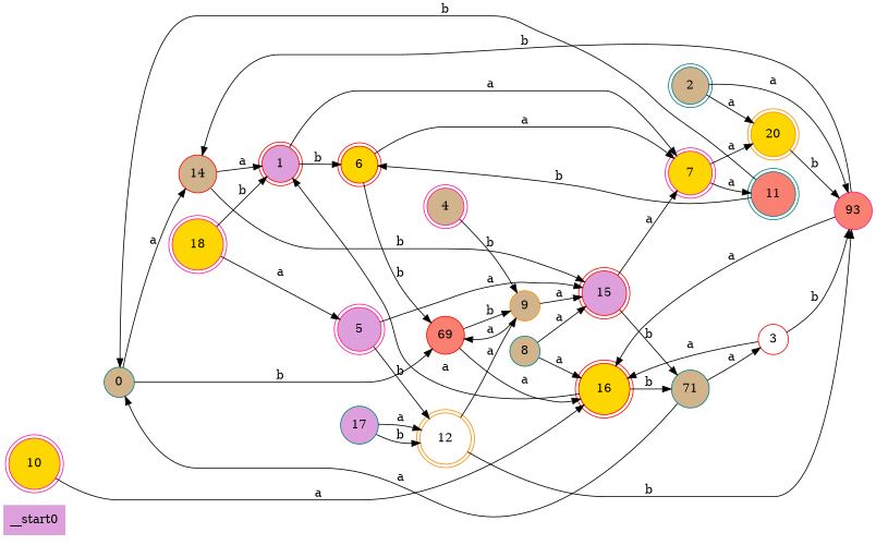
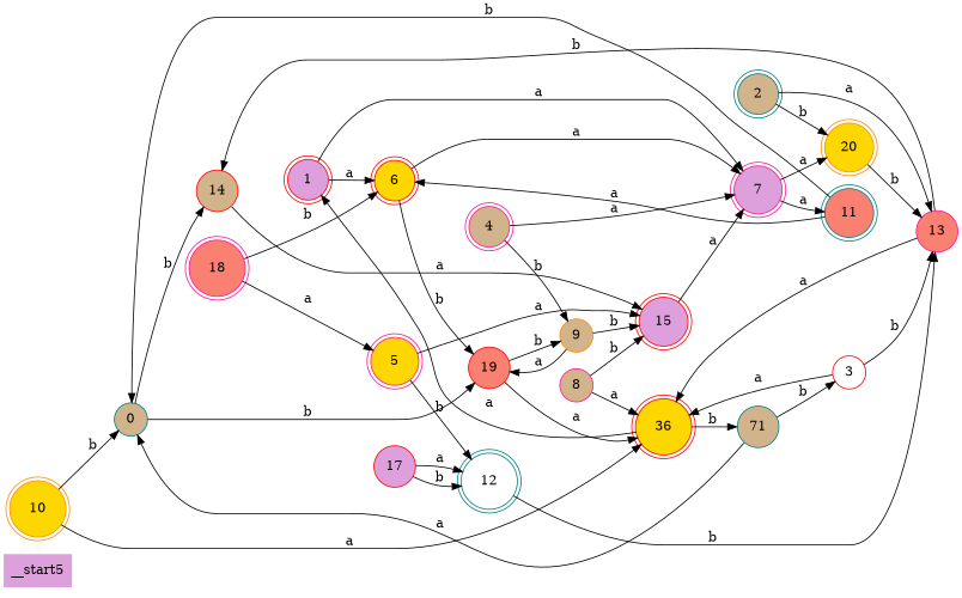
  digraph {
    rankdir=LR
    node [color=red fillcolor=tan shape=doublecircle style="rounded,filled"]
-   __start0 [fillcolor=plum shape=none style=filled]
+   __start0 [fillcolor=plum shape=none style=filled label=__start5]
    n2 [color=teal label=0 shape=circle style=filled]
    n3 [label=14 shape=circle style=filled]
-   n4 [fillcolor=salmon label=69 shape=circle style=filled]
+   n4 [fillcolor=salmon label=19 shape=circle style=filled]
    n5 [fillcolor=plum label=1]
    n6 [fillcolor=plum label=15]
-   n7 [fillcolor=gold label=16]
+   n7 [fillcolor=gold label=36]
    n8 [color=teal label=71 shape=circle style=filled]
    n9 [fillcolor=gold label=6]
-   n10 [color=deeppink fillcolor=gold label=7]
+   n10 [color=deeppink fillcolor=plum label=7]
    n11 [color=darkorange fillcolor=gold label=20]
    n12 [color=teal fillcolor=salmon label=11]
    n13 [color=teal label=2]
-   n14 [color=deeppink fillcolor=salmon label=93 shape=circle style=filled]
+   n14 [color=deeppink fillcolor=salmon label=13 shape=circle style=filled]
    n15 [fillcolor=white label=3 shape=circle style=filled]
    n16 [color=deeppink label=4]
    n17 [color=darkorange label=9 shape=circle style=filled]
-   n18 [color=deeppink fillcolor=plum label=5]
-   n19 [color=darkorange fillcolor=white label=12]
-   n20 [color=teal label=8 shape=circle style=filled]
-   n21 [color=deeppink fillcolor=gold label=10]
-   n22 [color=teal fillcolor=plum label=17 shape=circle style=filled]
-   n23 [color=deeppink fillcolor=gold label=18]
-   n2 -> n3 [label=a]
+   n18 [color=deeppink fillcolor=gold label=5]
+   n19 [color=teal fillcolor=white label=12]
+   n20 [color=deeppink label=8 shape=circle style=filled]
+   n21 [color=darkorange fillcolor=gold label=10]
+   n22 [fillcolor=plum label=17 shape=circle style=filled]
+   n23 [color=deeppink fillcolor=salmon label=18]
+   n2 -> n3 [label=b]
    n2 -> n4 [label=b]
-   n3 -> n5 [label=a]
-   n3 -> n6 [label=b]
+   n3 -> n6 [label=a]
    n4 -> n7 [label=a]
    n4 -> n17 [label=b]
-   n5 -> n9 [label=b]
+   n5 -> n9 [label=a]
    n5 -> n10 [label=a]
-   n6 -> n8 [label=b]
    n6 -> n10 [label=a]
    n7 -> n5 [label=a]
    n7 -> n8 [label=b]
    n8 -> n2 [label=a]
-   n8 -> n15 [label=a]
+   n8 -> n15 [label=b]
    n9 -> n4 [label=b]
    n9 -> n10 [label=a]
    n10 -> n11 [label=a]
    n10 -> n12 [label=a]
    n11 -> n14 [label=b]
    n12 -> n2 [label=b]
-   n12 -> n9 [label=b]
-   n13 -> n11 [label=a]
+   n12 -> n9 [label=a]
+   n13 -> n11 [label=b]
    n13 -> n14 [label=a]
    n14 -> n3 [label=b]
    n14 -> n7 [label=a]
    n15 -> n7 [label=a]
    n15 -> n14 [label=b]
+   n16 -> n10 [label=a]
    n16 -> n17 [label=b]
    n17 -> n4 [label=a]
-   n17 -> n6 [label=a]
+   n17 -> n6 [label=b]
    n18 -> n6 [label=a]
    n18 -> n19 [label=b]
    n19 -> n14 [label=b]
-   n19 -> n17 [label=a]
-   n20 -> n6 [label=a]
+   n20 -> n6 [label=b]
    n20 -> n7 [label=a]
+   n21 -> n2 [label=b]
    n21 -> n7 [label=a]
    n22 -> n19 [label=a]
    n22 -> n19 [label=b]
-   n23 -> n5 [label=b]
+   n23 -> n9 [label=b]
    n23 -> n18 [label=a]
  }
